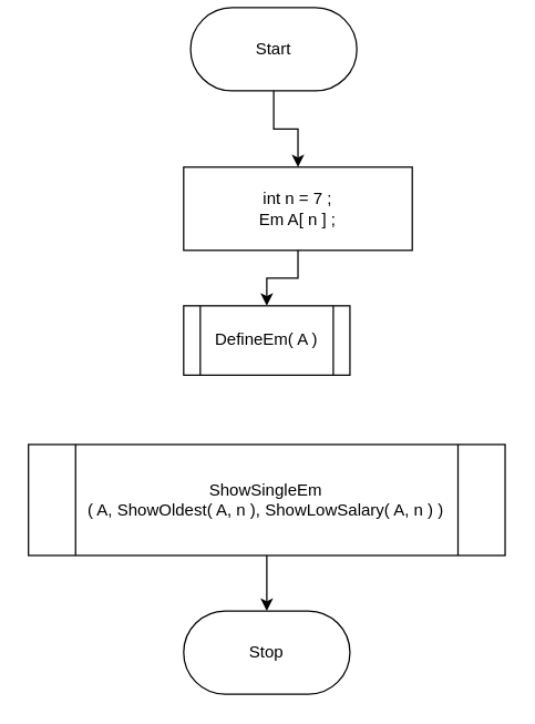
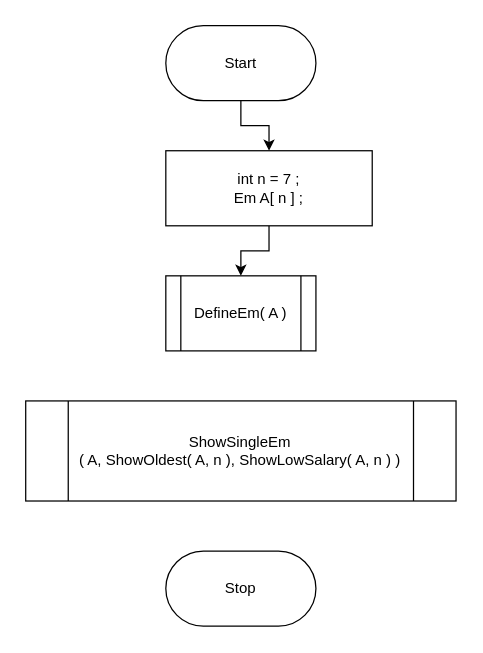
  <mxCell id="0" />
  <mxCell id="1" parent="0" />
  <mxCell id="2" style="edgeStyle=orthogonalEdgeStyle;rounded=0;orthogonalLoop=1;jettySize=auto;html=1;entryX=0.5;entryY=0;entryDx=0;entryDy=0;" parent="1" source="3" target="5" edge="1"><mxGeometry relative="1" as="geometry" /></mxCell>
- <mxCell id="3" value="Start" style="rounded=1;whiteSpace=wrap;html=1;arcSize=50;" parent="1" vertex="1"><mxGeometry x="137" y="5" width="120" height="60" as="geometry" /></mxCell>
+ <mxCell id="3" value="Start" style="rounded=1;whiteSpace=wrap;html=1;arcSize=50;" parent="1" vertex="1"><mxGeometry x="132" y="20" width="120" height="60" as="geometry" /></mxCell>
  <mxCell id="4" value="" style="edgeStyle=orthogonalEdgeStyle;rounded=0;orthogonalLoop=1;jettySize=auto;html=1;" parent="1" source="5" target="6" edge="1"><mxGeometry relative="1" as="geometry" /></mxCell>
  <mxCell id="5" value="int n = 7 ;&lt;br&gt;Em A[ n ] ;" style="rounded=0;whiteSpace=wrap;html=1;" parent="1" vertex="1"><mxGeometry x="132" y="120" width="165" height="60" as="geometry" /></mxCell>
- <mxCell id="6" value="DefineEm( A )" style="shape=process;whiteSpace=wrap;html=1;backgroundOutline=1;rounded=0;" parent="1" vertex="1"><mxGeometry x="132" y="220" width="120" height="50" as="geometry" /></mxCell>
- <mxCell id="7" value="" style="edgeStyle=orthogonalEdgeStyle;rounded=0;orthogonalLoop=1;jettySize=auto;html=1;" parent="1" source="8" target="9" edge="1"><mxGeometry relative="1" as="geometry" /></mxCell>
+ <mxCell id="6" value="DefineEm( A )" style="shape=process;whiteSpace=wrap;html=1;backgroundOutline=1;rounded=0;" parent="1" vertex="1"><mxGeometry x="132" y="220" width="120" height="60" as="geometry" /></mxCell>
  <mxCell id="8" value="ShowSingleEm&lt;br&gt;( A, ShowOldest( A, n ), ShowLowSalary( A, n ) )" style="shape=process;whiteSpace=wrap;html=1;backgroundOutline=1;rounded=0;" parent="1" vertex="1"><mxGeometry x="20" y="320" width="344" height="80" as="geometry" /></mxCell>
  <mxCell id="9" value="Stop" style="rounded=1;whiteSpace=wrap;html=1;arcSize=50;" parent="1" vertex="1"><mxGeometry x="132" y="440" width="120" height="60" as="geometry" /></mxCell>
